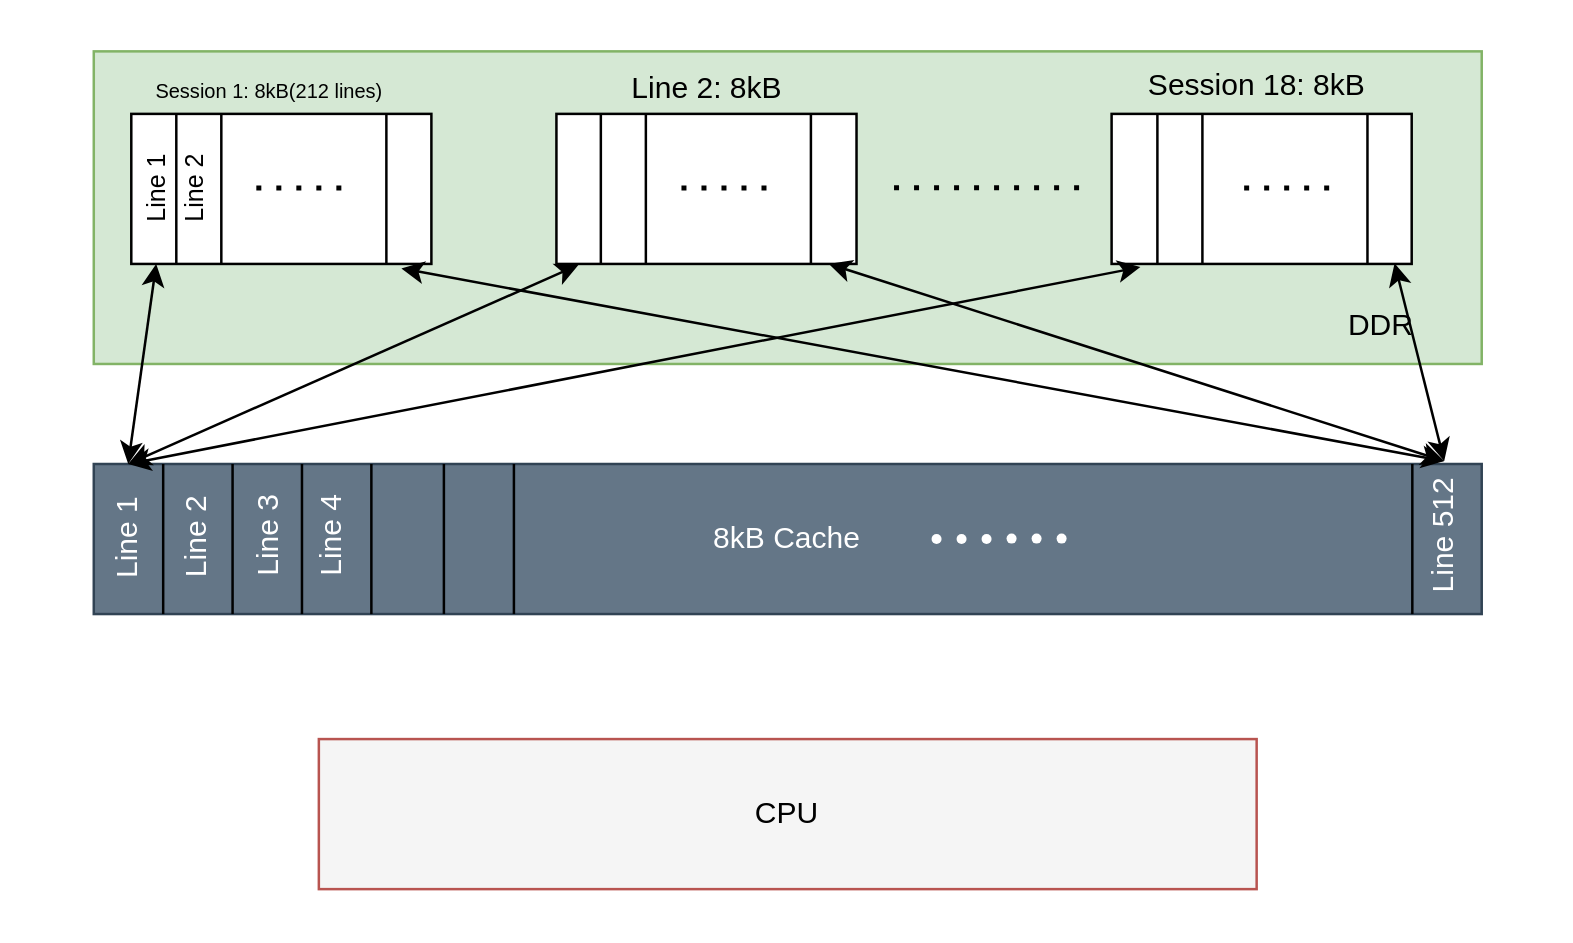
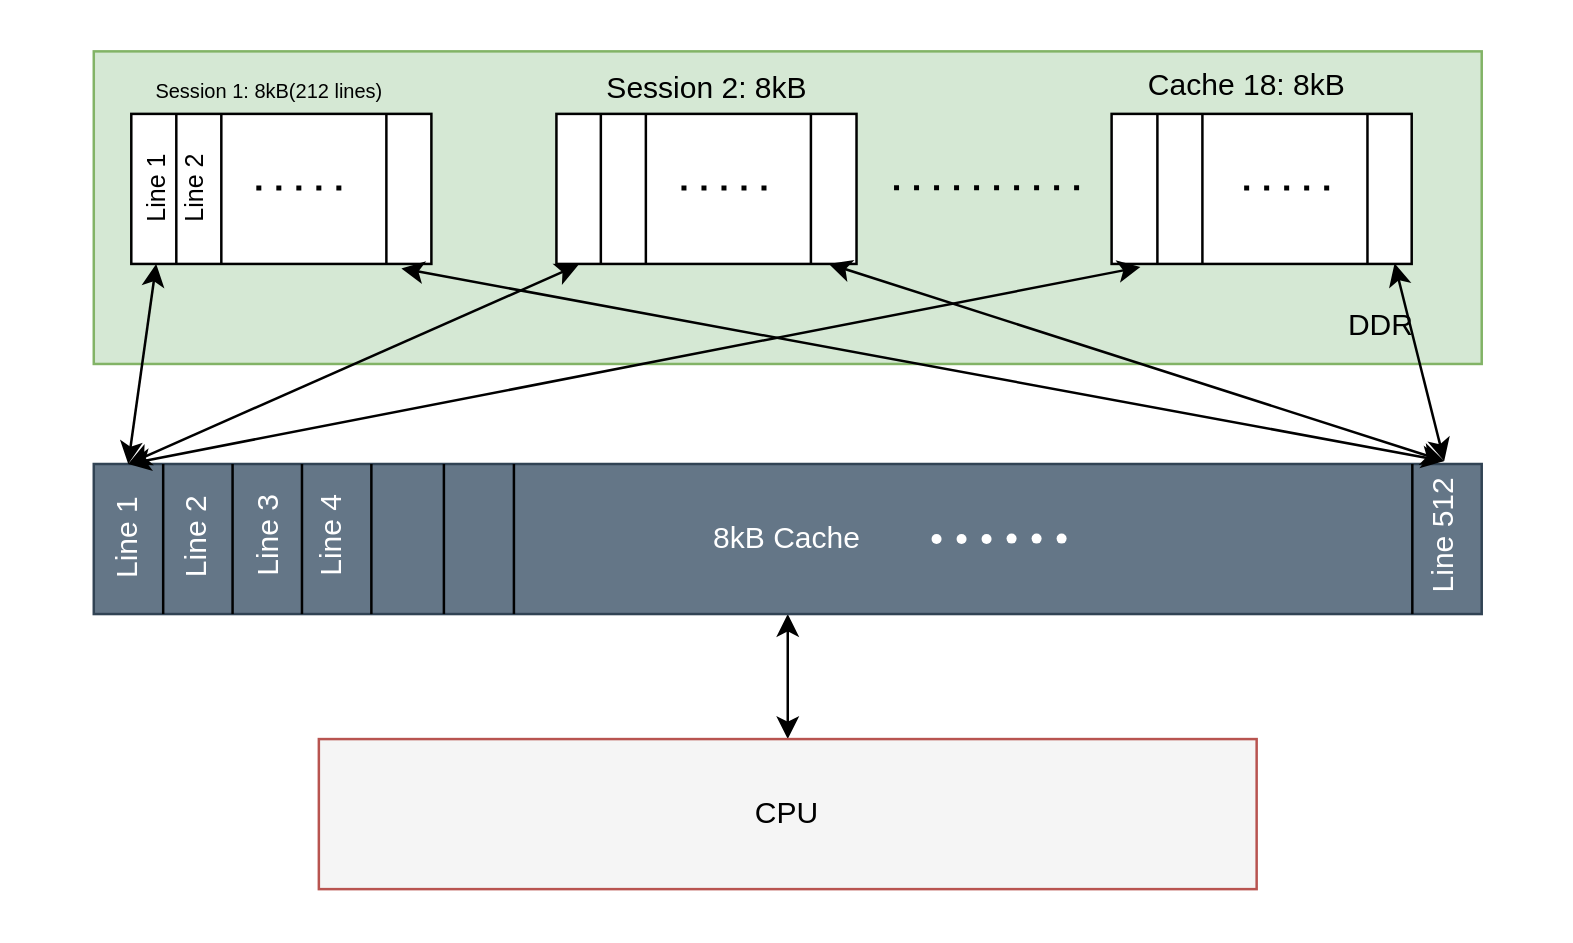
  <mxCell id="0" />
  <mxCell id="1" parent="0" />
  <mxCell id="2" value="" style="rounded=0;whiteSpace=wrap;html=1;fillColor=#d5e8d4;strokeColor=#82b366;" parent="1" vertex="1"><mxGeometry x="37" y="20" width="555" height="125" as="geometry" /></mxCell>
  <mxCell id="3" value="" style="rounded=0;whiteSpace=wrap;html=1;points=[[0,0,0,0,0],[0,0.25,0,0,0],[0,0.5,0,0,0],[0,0.75,0,0,0],[0,1,0,0,0],[0.15,0,0,0,0],[0.15,1,0,0,0],[0.3,0,0,0,0],[0.3,1,0,0,0],[0.85,0,0,0,0],[0.85,1,0,0,0],[1,0,0,0,0],[1,0.25,0,0,0],[1,0.5,0,0,0],[1,0.75,0,0,0],[1,1,0,0,0]];" parent="1" vertex="1"><mxGeometry x="52" y="45" width="120" height="60" as="geometry" /></mxCell>
  <mxCell id="4" value="" style="rounded=0;whiteSpace=wrap;html=1;points=[[0,0,0,0,0],[0,0.25,0,0,0],[0,0.5,0,0,0],[0,0.75,0,0,0],[0,1,0,0,0],[0.15,0,0,0,0],[0.15,1,0,0,0],[0.3,0,0,0,0],[0.3,1,0,0,0],[0.75,0,0,0,0],[0.75,1,0,0,0],[1,0,0,0,0],[1,0.25,0,0,0],[1,0.5,0,0,0],[1,0.75,0,0,0],[1,1,0,0,0]];" parent="1" vertex="1"><mxGeometry x="222" y="45" width="120" height="60" as="geometry" /></mxCell>
  <mxCell id="5" value="" style="rounded=0;whiteSpace=wrap;html=1;" parent="1" vertex="1"><mxGeometry x="444" y="45" width="120" height="60" as="geometry" /></mxCell>
  <mxCell id="6" value="" style="endArrow=none;dashed=1;html=1;dashPattern=1 3;strokeWidth=2;" parent="1" edge="1"><mxGeometry width="50" height="50" relative="1" as="geometry"><mxPoint x="357" y="74.5" as="sourcePoint" /><mxPoint x="432" y="74.5" as="targetPoint" /></mxGeometry></mxCell>
  <mxCell id="7" value="DDR" style="text;html=1;align=center;verticalAlign=middle;whiteSpace=wrap;rounded=0;" parent="1" vertex="1"><mxGeometry x="522" y="115" width="60" height="30" as="geometry" /></mxCell>
+ <mxCell id="8" style="html=1;entryX=0.5;entryY=0;entryDx=0;entryDy=0;startArrow=classic;startFill=1;" parent="1" source="9" target="10" edge="1"><mxGeometry relative="1" as="geometry" /></mxCell>
  <mxCell id="9" value="8kB Cache" style="rounded=0;whiteSpace=wrap;html=1;fillColor=#647687;strokeColor=#314354;fontColor=#ffffff;points=[[0,0,0,0,0],[0,0.25,0,0,0],[0,0.5,0,0,0],[0,0.75,0,0,0],[0,1,0,0,0],[0.05,0,0,0,0],[0.05,1,0,0,0],[0.1,0,0,0,0],[0.1,1,0,0,0],[0.15,0,0,0,0],[0.15,1,0,0,0],[0.2,0,0,0,0],[0.2,1,0,0,0],[0.25,0,0,0,0],[0.25,1,0,0,0],[0.3,0,0,0,0],[0.3,1,0,0,0],[0.95,0,0,0,0],[0.95,1,0,0,0],[1,0,0,0,0],[1,0.25,0,0,0],[1,0.5,0,0,0],[1,0.75,0,0,0],[1,1,0,0,0]];movable=1;resizable=1;rotatable=1;deletable=1;editable=1;locked=0;connectable=1;" parent="1" vertex="1"><mxGeometry x="37" y="185" width="555" height="60" as="geometry" /></mxCell>
  <mxCell id="10" value="CPU" style="rounded=0;whiteSpace=wrap;html=1;fillColor=#f5f5f5;strokeColor=#b85450;" parent="1" vertex="1"><mxGeometry x="127" y="295" width="375" height="60" as="geometry" /></mxCell>
  <mxCell id="11" value="" style="endArrow=none;html=1;exitX=0.05;exitY=1;exitDx=0;exitDy=0;exitPerimeter=0;entryX=0.05;entryY=0;entryDx=0;entryDy=0;entryPerimeter=0;" edge="1" parent="1" source="9" target="9"><mxGeometry width="50" height="50" relative="1" as="geometry"><mxPoint x="52" y="245" as="sourcePoint" /><mxPoint x="57" y="280" as="targetPoint" /></mxGeometry></mxCell>
  <mxCell id="12" value="" style="endArrow=none;html=1;exitX=0.1;exitY=1;exitDx=0;exitDy=0;exitPerimeter=0;entryX=0.1;entryY=0;entryDx=0;entryDy=0;entryPerimeter=0;" edge="1" parent="1" source="9" target="9"><mxGeometry width="50" height="50" relative="1" as="geometry"><mxPoint x="70" y="250" as="sourcePoint" /><mxPoint x="70" y="190" as="targetPoint" /></mxGeometry></mxCell>
  <mxCell id="13" value="" style="endArrow=none;html=1;exitX=0.15;exitY=1;exitDx=0;exitDy=0;exitPerimeter=0;entryX=0.15;entryY=0;entryDx=0;entryDy=0;entryPerimeter=0;" edge="1" parent="1" source="9" target="9"><mxGeometry width="50" height="50" relative="1" as="geometry"><mxPoint x="117" y="245" as="sourcePoint" /><mxPoint x="117" y="185" as="targetPoint" /></mxGeometry></mxCell>
  <mxCell id="14" value="" style="endArrow=none;html=1;exitX=0.2;exitY=1;exitDx=0;exitDy=0;exitPerimeter=0;entryX=0.2;entryY=0;entryDx=0;entryDy=0;entryPerimeter=0;" edge="1" parent="1" source="9" target="9"><mxGeometry width="50" height="50" relative="1" as="geometry"><mxPoint x="145" y="245" as="sourcePoint" /><mxPoint x="145" y="185" as="targetPoint" /></mxGeometry></mxCell>
  <mxCell id="15" value="" style="endArrow=none;html=1;exitX=0.05;exitY=1;exitDx=0;exitDy=0;exitPerimeter=0;entryX=0.05;entryY=0;entryDx=0;entryDy=0;entryPerimeter=0;" edge="1" parent="1"><mxGeometry width="50" height="50" relative="1" as="geometry"><mxPoint x="177" y="245" as="sourcePoint" /><mxPoint x="177" y="185" as="targetPoint" /></mxGeometry></mxCell>
  <mxCell id="16" value="" style="endArrow=none;html=1;exitX=0.1;exitY=1;exitDx=0;exitDy=0;exitPerimeter=0;entryX=0.1;entryY=0;entryDx=0;entryDy=0;entryPerimeter=0;" edge="1" parent="1"><mxGeometry width="50" height="50" relative="1" as="geometry"><mxPoint x="205" y="245" as="sourcePoint" /><mxPoint x="205" y="185" as="targetPoint" /></mxGeometry></mxCell>
  <mxCell id="17" value="" style="group" vertex="1" connectable="0" parent="1"><mxGeometry x="402" y="212.83" width="24" height="4" as="geometry" /></mxCell>
  <mxCell id="18" value="" style="ellipse;whiteSpace=wrap;html=1;aspect=fixed;strokeColor=none;" vertex="1" parent="17"><mxGeometry width="4" height="4" as="geometry" /></mxCell>
  <mxCell id="19" value="" style="ellipse;whiteSpace=wrap;html=1;aspect=fixed;strokeColor=none;" vertex="1" parent="17"><mxGeometry x="10" width="4" height="4" as="geometry" /></mxCell>
  <mxCell id="20" value="" style="ellipse;whiteSpace=wrap;html=1;aspect=fixed;strokeColor=none;" vertex="1" parent="17"><mxGeometry x="20" width="4" height="4" as="geometry" /></mxCell>
  <mxCell id="21" value="" style="group" vertex="1" connectable="0" parent="1"><mxGeometry x="372" y="213" width="24" height="4" as="geometry" /></mxCell>
  <mxCell id="22" value="" style="ellipse;whiteSpace=wrap;html=1;aspect=fixed;strokeColor=none;" vertex="1" parent="21"><mxGeometry width="4" height="4" as="geometry" /></mxCell>
  <mxCell id="23" value="" style="ellipse;whiteSpace=wrap;html=1;aspect=fixed;strokeColor=none;" vertex="1" parent="21"><mxGeometry x="10" width="4" height="4" as="geometry" /></mxCell>
  <mxCell id="24" value="" style="ellipse;whiteSpace=wrap;html=1;aspect=fixed;strokeColor=none;" vertex="1" parent="21"><mxGeometry x="20" width="4" height="4" as="geometry" /></mxCell>
  <mxCell id="25" value="" style="endArrow=none;html=1;exitX=0.95;exitY=1;exitDx=0;exitDy=0;exitPerimeter=0;entryX=0.95;entryY=0;entryDx=0;entryDy=0;entryPerimeter=0;" edge="1" parent="1" source="9" target="9"><mxGeometry width="50" height="50" relative="1" as="geometry"><mxPoint x="572" y="240" as="sourcePoint" /><mxPoint x="562" y="180" as="targetPoint" /></mxGeometry></mxCell>
  <mxCell id="26" value="&lt;font style=&quot;color: rgb(255, 255, 255);&quot;&gt;Line 1&lt;/font&gt;" style="text;html=1;align=center;verticalAlign=middle;whiteSpace=wrap;rounded=0;rotation=-90;" vertex="1" parent="1"><mxGeometry x="20.75" y="201.25" width="60" height="27.5" as="geometry" /></mxCell>
  <mxCell id="27" value="&lt;font style=&quot;color: rgb(255, 255, 255);&quot;&gt;Line 2&lt;/font&gt;" style="text;html=1;align=center;verticalAlign=middle;whiteSpace=wrap;rounded=0;rotation=-90;" vertex="1" parent="1"><mxGeometry x="48.38" y="199.08" width="60" height="29.84" as="geometry" /></mxCell>
  <mxCell id="28" value="&lt;font style=&quot;color: rgb(255, 255, 255);&quot;&gt;Line 3&lt;/font&gt;" style="text;html=1;align=center;verticalAlign=middle;whiteSpace=wrap;rounded=0;rotation=-90;" vertex="1" parent="1"><mxGeometry x="77" y="198.91" width="60" height="29.84" as="geometry" /></mxCell>
  <mxCell id="29" value="&lt;font style=&quot;color: rgb(255, 255, 255);&quot;&gt;Line 4&lt;/font&gt;" style="text;html=1;align=center;verticalAlign=middle;whiteSpace=wrap;rounded=0;rotation=-90;" vertex="1" parent="1"><mxGeometry x="102" y="198.91" width="60" height="29.84" as="geometry" /></mxCell>
  <mxCell id="30" value="&lt;font style=&quot;color: rgb(255, 255, 255);&quot;&gt;Line 512&lt;/font&gt;" style="text;html=1;align=center;verticalAlign=middle;whiteSpace=wrap;rounded=0;rotation=-90;" vertex="1" parent="1"><mxGeometry x="547" y="198.91" width="60" height="29.84" as="geometry" /></mxCell>
  <mxCell id="31" value="" style="endArrow=none;html=1;entryX=0.15;entryY=0;entryDx=0;entryDy=0;entryPerimeter=0;exitX=0.15;exitY=1;exitDx=0;exitDy=0;exitPerimeter=0;" edge="1" parent="1" source="3" target="3"><mxGeometry width="50" height="50" relative="1" as="geometry"><mxPoint x="152" y="100" as="sourcePoint" /><mxPoint x="202" y="50" as="targetPoint" /></mxGeometry></mxCell>
  <mxCell id="32" value="" style="endArrow=none;html=1;entryX=0.3;entryY=0;entryDx=0;entryDy=0;entryPerimeter=0;exitX=0.3;exitY=1;exitDx=0;exitDy=0;exitPerimeter=0;" edge="1" parent="1" source="3" target="3"><mxGeometry width="50" height="50" relative="1" as="geometry"><mxPoint x="75" y="110" as="sourcePoint" /><mxPoint x="75" y="50" as="targetPoint" /></mxGeometry></mxCell>
  <mxCell id="33" value="" style="endArrow=none;html=1;entryX=0.85;entryY=0;entryDx=0;entryDy=0;entryPerimeter=0;exitX=0.85;exitY=1;exitDx=0;exitDy=0;exitPerimeter=0;" edge="1" parent="1" source="3" target="3"><mxGeometry width="50" height="50" relative="1" as="geometry"><mxPoint x="80" y="115" as="sourcePoint" /><mxPoint x="80" y="55" as="targetPoint" /></mxGeometry></mxCell>
  <mxCell id="34" value="" style="endArrow=none;html=1;entryX=0.15;entryY=0;entryDx=0;entryDy=0;entryPerimeter=0;exitX=0.15;exitY=1;exitDx=0;exitDy=0;exitPerimeter=0;" edge="1" parent="1"><mxGeometry width="50" height="50" relative="1" as="geometry"><mxPoint x="239.76" y="105" as="sourcePoint" /><mxPoint x="239.76" y="45" as="targetPoint" /></mxGeometry></mxCell>
  <mxCell id="35" value="" style="endArrow=none;html=1;entryX=0.3;entryY=0;entryDx=0;entryDy=0;entryPerimeter=0;exitX=0.3;exitY=1;exitDx=0;exitDy=0;exitPerimeter=0;" edge="1" parent="1"><mxGeometry width="50" height="50" relative="1" as="geometry"><mxPoint x="257.76" y="105" as="sourcePoint" /><mxPoint x="257.76" y="45" as="targetPoint" /></mxGeometry></mxCell>
  <mxCell id="36" value="" style="endArrow=none;html=1;entryX=0.85;entryY=0;entryDx=0;entryDy=0;entryPerimeter=0;exitX=0.85;exitY=1;exitDx=0;exitDy=0;exitPerimeter=0;" edge="1" parent="1"><mxGeometry width="50" height="50" relative="1" as="geometry"><mxPoint x="323.76" y="105" as="sourcePoint" /><mxPoint x="323.76" y="45" as="targetPoint" /></mxGeometry></mxCell>
  <mxCell id="37" value="&lt;font style=&quot;color: rgb(0, 0, 0); font-size: 10px;&quot;&gt;Line 1&lt;/font&gt;" style="text;html=1;align=center;verticalAlign=middle;whiteSpace=wrap;rounded=0;rotation=-90;" vertex="1" parent="1"><mxGeometry x="37" y="60" width="50" height="30" as="geometry" /></mxCell>
- <mxCell id="38" value="&lt;span style=&quot;color: rgb(0, 0, 0);&quot;&gt;Line 2: 8kB&lt;/span&gt;" style="text;html=1;align=center;verticalAlign=middle;whiteSpace=wrap;rounded=0;" vertex="1" parent="1"><mxGeometry x="234.5" y="20" width="95" height="30" as="geometry" /></mxCell>
+ <mxCell id="38" value="&lt;span style=&quot;color: rgb(0, 0, 0);&quot;&gt;Session 2: 8kB&lt;/span&gt;" style="text;html=1;align=center;verticalAlign=middle;whiteSpace=wrap;rounded=0;" vertex="1" parent="1"><mxGeometry x="234.5" y="20" width="95" height="30" as="geometry" /></mxCell>
  <mxCell id="39" value="&lt;span style=&quot;color: rgb(0, 0, 0);&quot;&gt;&lt;font style=&quot;font-size: 8px;&quot;&gt;Session 1: 8kB(212 lines)&lt;/font&gt;&lt;/span&gt;" style="text;html=1;align=center;verticalAlign=middle;whiteSpace=wrap;rounded=0;" vertex="1" parent="1"><mxGeometry x="59.5" y="20" width="95" height="30" as="geometry" /></mxCell>
  <mxCell id="40" style="edgeStyle=none;html=1;entryX=0.083;entryY=1;entryDx=0;entryDy=0;entryPerimeter=0;exitX=1;exitY=0.5;exitDx=0;exitDy=0;startArrow=classic;startFill=1;" edge="1" parent="1" source="26" target="3"><mxGeometry relative="1" as="geometry" /></mxCell>
  <mxCell id="41" value="&lt;font style=&quot;color: rgb(0, 0, 0); font-size: 10px;&quot;&gt;Line 2&lt;/font&gt;" style="text;html=1;align=center;verticalAlign=middle;whiteSpace=wrap;rounded=0;rotation=-90;" vertex="1" parent="1"><mxGeometry x="52" y="60" width="50" height="30" as="geometry" /></mxCell>
  <mxCell id="42" value="" style="endArrow=none;dashed=1;html=1;dashPattern=1 3;strokeWidth=2;" edge="1" parent="1"><mxGeometry width="50" height="50" relative="1" as="geometry"><mxPoint x="272" y="74.66" as="sourcePoint" /><mxPoint x="312" y="74.66" as="targetPoint" /></mxGeometry></mxCell>
  <mxCell id="43" value="" style="endArrow=none;dashed=1;html=1;dashPattern=1 3;strokeWidth=2;" edge="1" parent="1"><mxGeometry width="50" height="50" relative="1" as="geometry"><mxPoint x="102" y="74.66" as="sourcePoint" /><mxPoint x="142" y="74.66" as="targetPoint" /></mxGeometry></mxCell>
  <mxCell id="44" value="" style="endArrow=none;html=1;entryX=0.15;entryY=0;entryDx=0;entryDy=0;entryPerimeter=0;exitX=0.15;exitY=1;exitDx=0;exitDy=0;exitPerimeter=0;" edge="1" parent="1"><mxGeometry width="50" height="50" relative="1" as="geometry"><mxPoint x="462.31" y="105" as="sourcePoint" /><mxPoint x="462.31" y="45" as="targetPoint" /></mxGeometry></mxCell>
  <mxCell id="45" value="" style="endArrow=none;html=1;entryX=0.3;entryY=0;entryDx=0;entryDy=0;entryPerimeter=0;exitX=0.3;exitY=1;exitDx=0;exitDy=0;exitPerimeter=0;" edge="1" parent="1"><mxGeometry width="50" height="50" relative="1" as="geometry"><mxPoint x="480.31" y="105" as="sourcePoint" /><mxPoint x="480.31" y="45" as="targetPoint" /></mxGeometry></mxCell>
  <mxCell id="46" value="" style="endArrow=none;html=1;entryX=0.85;entryY=0;entryDx=0;entryDy=0;entryPerimeter=0;exitX=0.85;exitY=1;exitDx=0;exitDy=0;exitPerimeter=0;" edge="1" parent="1"><mxGeometry width="50" height="50" relative="1" as="geometry"><mxPoint x="546.31" y="105" as="sourcePoint" /><mxPoint x="546.31" y="45" as="targetPoint" /></mxGeometry></mxCell>
- <mxCell id="47" value="&lt;span style=&quot;color: rgb(0, 0, 0); font-family: Helvetica; font-size: 12px; font-style: normal; font-variant-ligatures: normal; font-variant-caps: normal; font-weight: 400; letter-spacing: normal; orphans: 2; text-align: center; text-indent: 0px; text-transform: none; widows: 2; word-spacing: 0px; -webkit-text-stroke-width: 0px; white-space: normal; text-decoration-thickness: initial; text-decoration-style: initial; text-decoration-color: initial; float: none; display: inline !important;&quot;&gt;Session 18: 8kB&lt;/span&gt;" style="text;whiteSpace=wrap;html=1;" vertex="1" parent="1"><mxGeometry x="457" y="20" width="115" height="35" as="geometry" /></mxCell>
+ <mxCell id="47" value="&lt;span style=&quot;color: rgb(0, 0, 0); font-family: Helvetica; font-size: 12px; font-style: normal; font-variant-ligatures: normal; font-variant-caps: normal; font-weight: 400; letter-spacing: normal; orphans: 2; text-align: center; text-indent: 0px; text-transform: none; widows: 2; word-spacing: 0px; -webkit-text-stroke-width: 0px; white-space: normal; text-decoration-thickness: initial; text-decoration-style: initial; text-decoration-color: initial; float: none; display: inline !important;&quot;&gt;Cache 18: 8kB&lt;/span&gt;" style="text;whiteSpace=wrap;html=1;" vertex="1" parent="1"><mxGeometry x="457" y="20" width="115" height="35" as="geometry" /></mxCell>
  <mxCell id="48" value="" style="endArrow=none;dashed=1;html=1;dashPattern=1 3;strokeWidth=2;" edge="1" parent="1"><mxGeometry width="50" height="50" relative="1" as="geometry"><mxPoint x="497" y="74.66" as="sourcePoint" /><mxPoint x="537" y="74.66" as="targetPoint" /></mxGeometry></mxCell>
  <mxCell id="49" style="edgeStyle=none;html=1;entryX=0.073;entryY=1.007;entryDx=0;entryDy=0;entryPerimeter=0;exitX=1;exitY=0.5;exitDx=0;exitDy=0;startArrow=classic;startFill=1;" edge="1" parent="1" source="26" target="4"><mxGeometry relative="1" as="geometry" /></mxCell>
  <mxCell id="50" style="edgeStyle=none;html=1;entryX=0.9;entryY=1.03;entryDx=0;entryDy=0;entryPerimeter=0;exitX=1;exitY=0.5;exitDx=0;exitDy=0;startArrow=classic;startFill=1;" edge="1" parent="1" source="30" target="3"><mxGeometry relative="1" as="geometry" /></mxCell>
  <mxCell id="51" style="edgeStyle=none;html=1;entryX=0.908;entryY=1;entryDx=0;entryDy=0;entryPerimeter=0;exitX=1;exitY=0.5;exitDx=0;exitDy=0;startArrow=classic;startFill=1;" edge="1" parent="1" source="30" target="4"><mxGeometry relative="1" as="geometry" /></mxCell>
  <mxCell id="52" style="edgeStyle=none;html=1;entryX=0.943;entryY=0.996;entryDx=0;entryDy=0;entryPerimeter=0;exitX=1;exitY=0.5;exitDx=0;exitDy=0;startArrow=classic;startFill=1;" edge="1" parent="1" source="30" target="5"><mxGeometry relative="1" as="geometry" /></mxCell>
  <mxCell id="53" style="edgeStyle=none;html=1;entryX=0.096;entryY=1.021;entryDx=0;entryDy=0;entryPerimeter=0;exitX=1;exitY=0.5;exitDx=0;exitDy=0;startArrow=classic;startFill=1;" edge="1" parent="1" source="26" target="5"><mxGeometry relative="1" as="geometry" /></mxCell>
